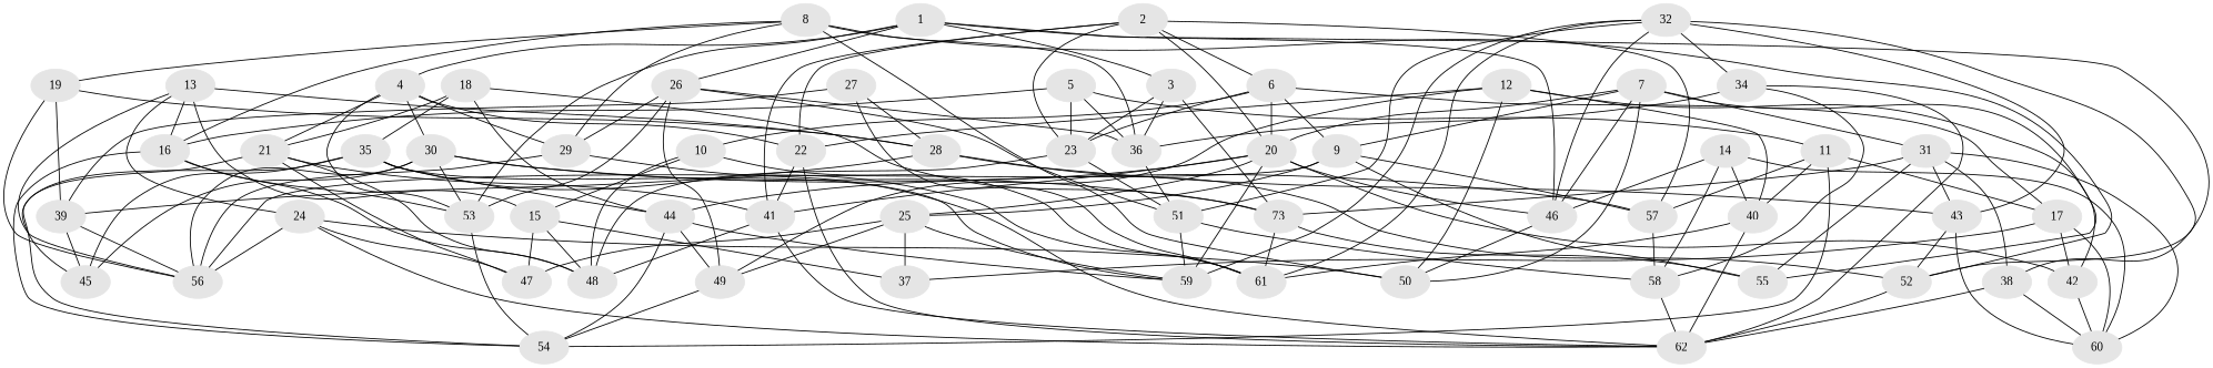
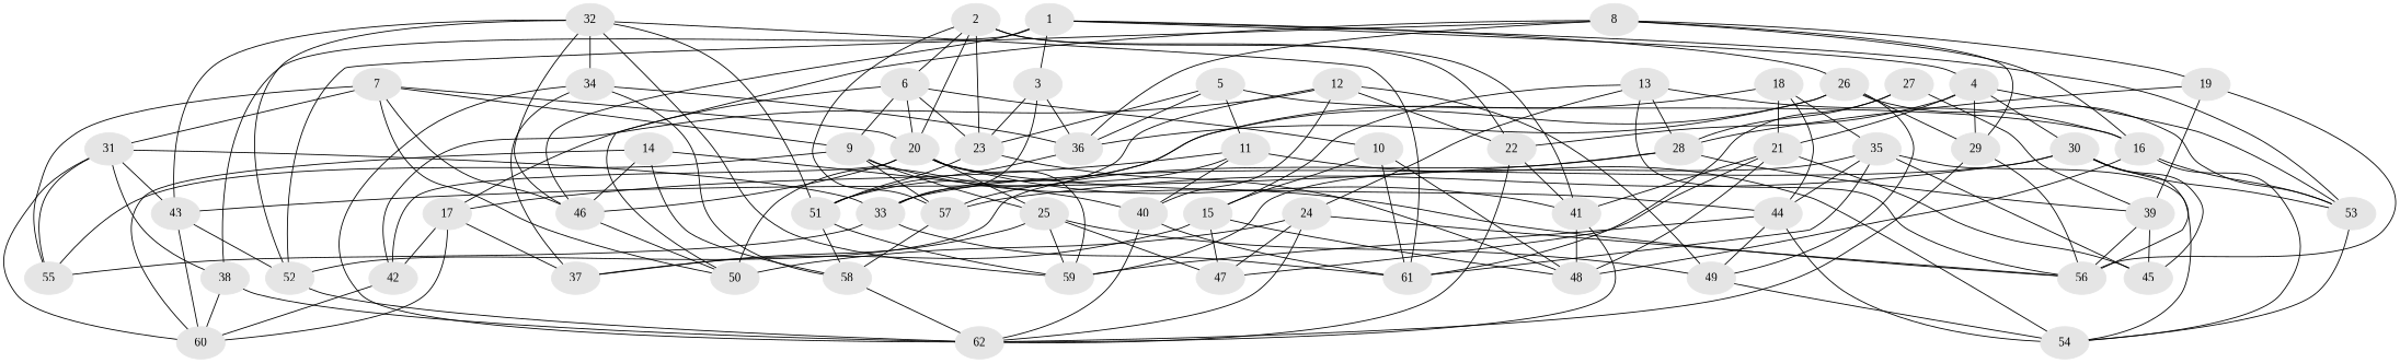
  graph {
    fontname="Liberation Serif"
    node [color=gray90 fontname="Liberation Serif" style=filled]
    edge [fontname="Liberation Serif" weight=1.0]
    1
    3
    4
    26
    38
    46
    53
    23
-   33 [label=73]
+   33
    36
    22
    21
    29
    30
    49
    51
    60
    62
    50
    54
    2
    6
    20
    41
    57
    9
    10
    17
    25
    42
    44
    59
    48
    58
    55
    61
    47
    45
    56
    5
    11
    16
    40
    15
    37
    7
    31
    43
    8
    19
    52
    28
    39
    12
    13
    24
    14
    18
    35
    27
    32
    34
    1 -- 3
    1 -- 4
    1 -- 26
    1 -- 38
    1 -- 46
    1 -- 53
    3 -- 23
    3 -- 33
    3 -- 36
    4 -- 53
    4 -- 22
    4 -- 21
    4 -- 29
    4 -- 30
    26 -- 53
    26 -- 36
    26 -- 29
    26 -- 49
    26 -- 51
    38 -- 60
    38 -- 62
    46 -- 50
    53 -- 54
    23 -- 51
    23 -- 48
    33 -- 55
    33 -- 61
    36 -- 51
    22 -- 62
    22 -- 41
    21 -- 41
    21 -- 48
    21 -- 47
    21 -- 45
    29 -- 62
    29 -- 56 [weight=2.0]
    30 -- 53
    30 -- 33
    30 -- 57
    30 -- 45
    30 -- 56
    49 -- 54
    51 -- 59
    51 -- 58
    2 -- 23
    2 -- 22
    2 -- 6
    2 -- 20
    2 -- 41
    2 -- 57
    6 -- 23
    6 -- 20
    6 -- 9
    6 -- 10
    6 -- 17
    20 -- 46
    20 -- 41
    20 -- 25
    20 -- 42
    20 -- 44
    20 -- 59 [weight=2.0]
    41 -- 62
    41 -- 48
    57 -- 58 [weight=2.0]
    9 -- 57
    9 -- 25
    9 -- 55
    9 -- 56
    10 -- 48
    10 -- 61
    10 -- 15
    17 -- 60
    17 -- 42
    17 -- 37 [weight=2.0]
    25 -- 49 [weight=2.0]
    25 -- 59
    25 -- 47
    25 -- 37 [weight=2.0]
    42 -- 60
    44 -- 49
    44 -- 54
    44 -- 59
    58 -- 62
    5 -- 23
    5 -- 36
    5 -- 11
    5 -- 16
    11 -- 54
    11 -- 57
    11 -- 17
    11 -- 40 [weight=2.0]
    16 -- 53
    16 -- 54
    16 -- 48
    40 -- 62
    40 -- 61
    15 -- 48
    15 -- 47
    15 -- 37
    7 -- 46
    7 -- 50
    7 -- 20
    7 -- 9
    7 -- 55
    7 -- 31
    31 -- 38
    31 -- 33
    31 -- 60
    31 -- 55
    31 -- 43
    43 -- 60
    43 -- 52
    8 -- 36
    8 -- 29
    8 -- 50
    8 -- 16
    8 -- 19
    8 -- 52
    19 -- 56
    19 -- 28
    19 -- 39
    52 -- 62 [weight=2.0]
    28 -- 43
    28 -- 52
    28 -- 39
    39 -- 45
    39 -- 56
    12 -- 22 [weight=2.0]
    12 -- 49
    12 -- 50
    12 -- 42
    12 -- 40
    13 -- 56
    13 -- 16
    13 -- 15 [weight=2.0]
    13 -- 28
    13 -- 24
    24 -- 62
    24 -- 50 [weight=2.0]
    24 -- 47
    24 -- 56
    14 -- 46
    14 -- 60
    14 -- 58
    14 -- 40
    18 -- 33
    18 -- 21
    18 -- 44
    18 -- 35
    35 -- 54
    35 -- 44
    35 -- 59
    35 -- 61
    35 -- 45
    27 -- 61
    27 -- 28
    27 -- 39 [weight=2.0]
    32 -- 46
    32 -- 51
    32 -- 59 [weight=2.0]
    32 -- 61
    32 -- 43 [weight=2.0]
    32 -- 52
    32 -- 34 [weight=2.0]
    34 -- 36
    34 -- 62
    34 -- 58
+   34 -- 37
  }
